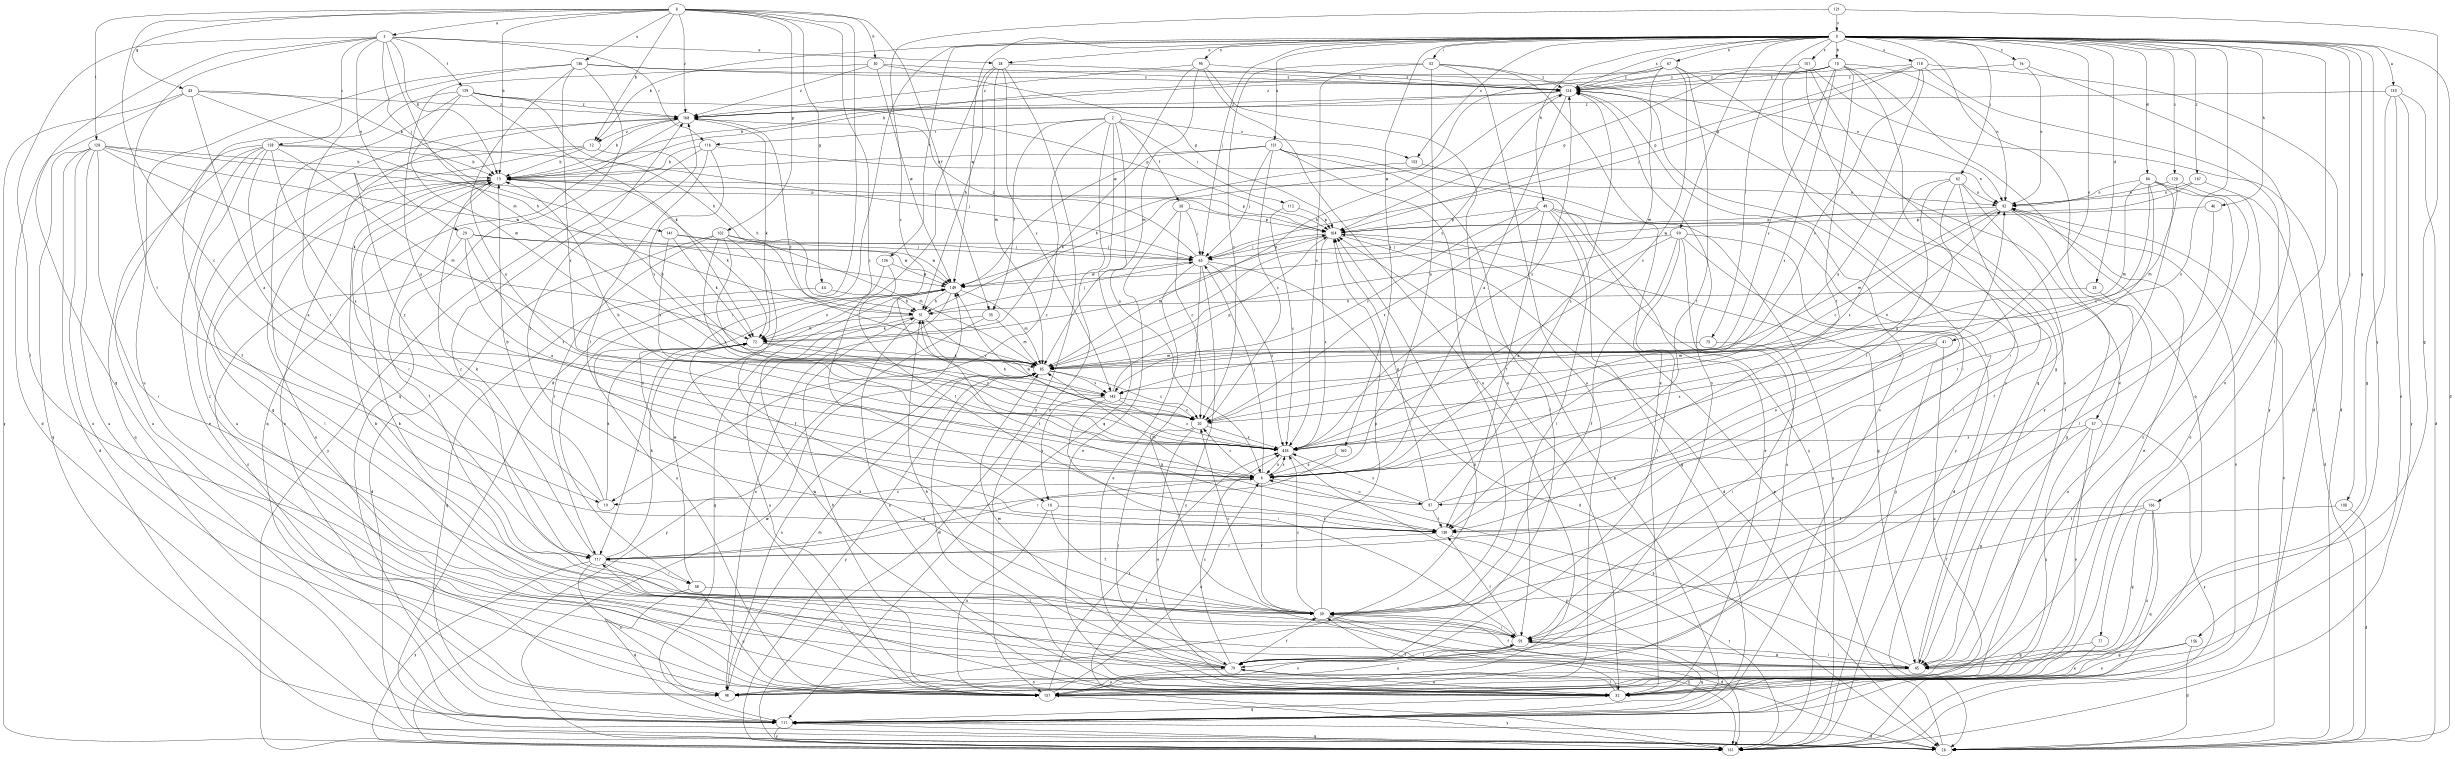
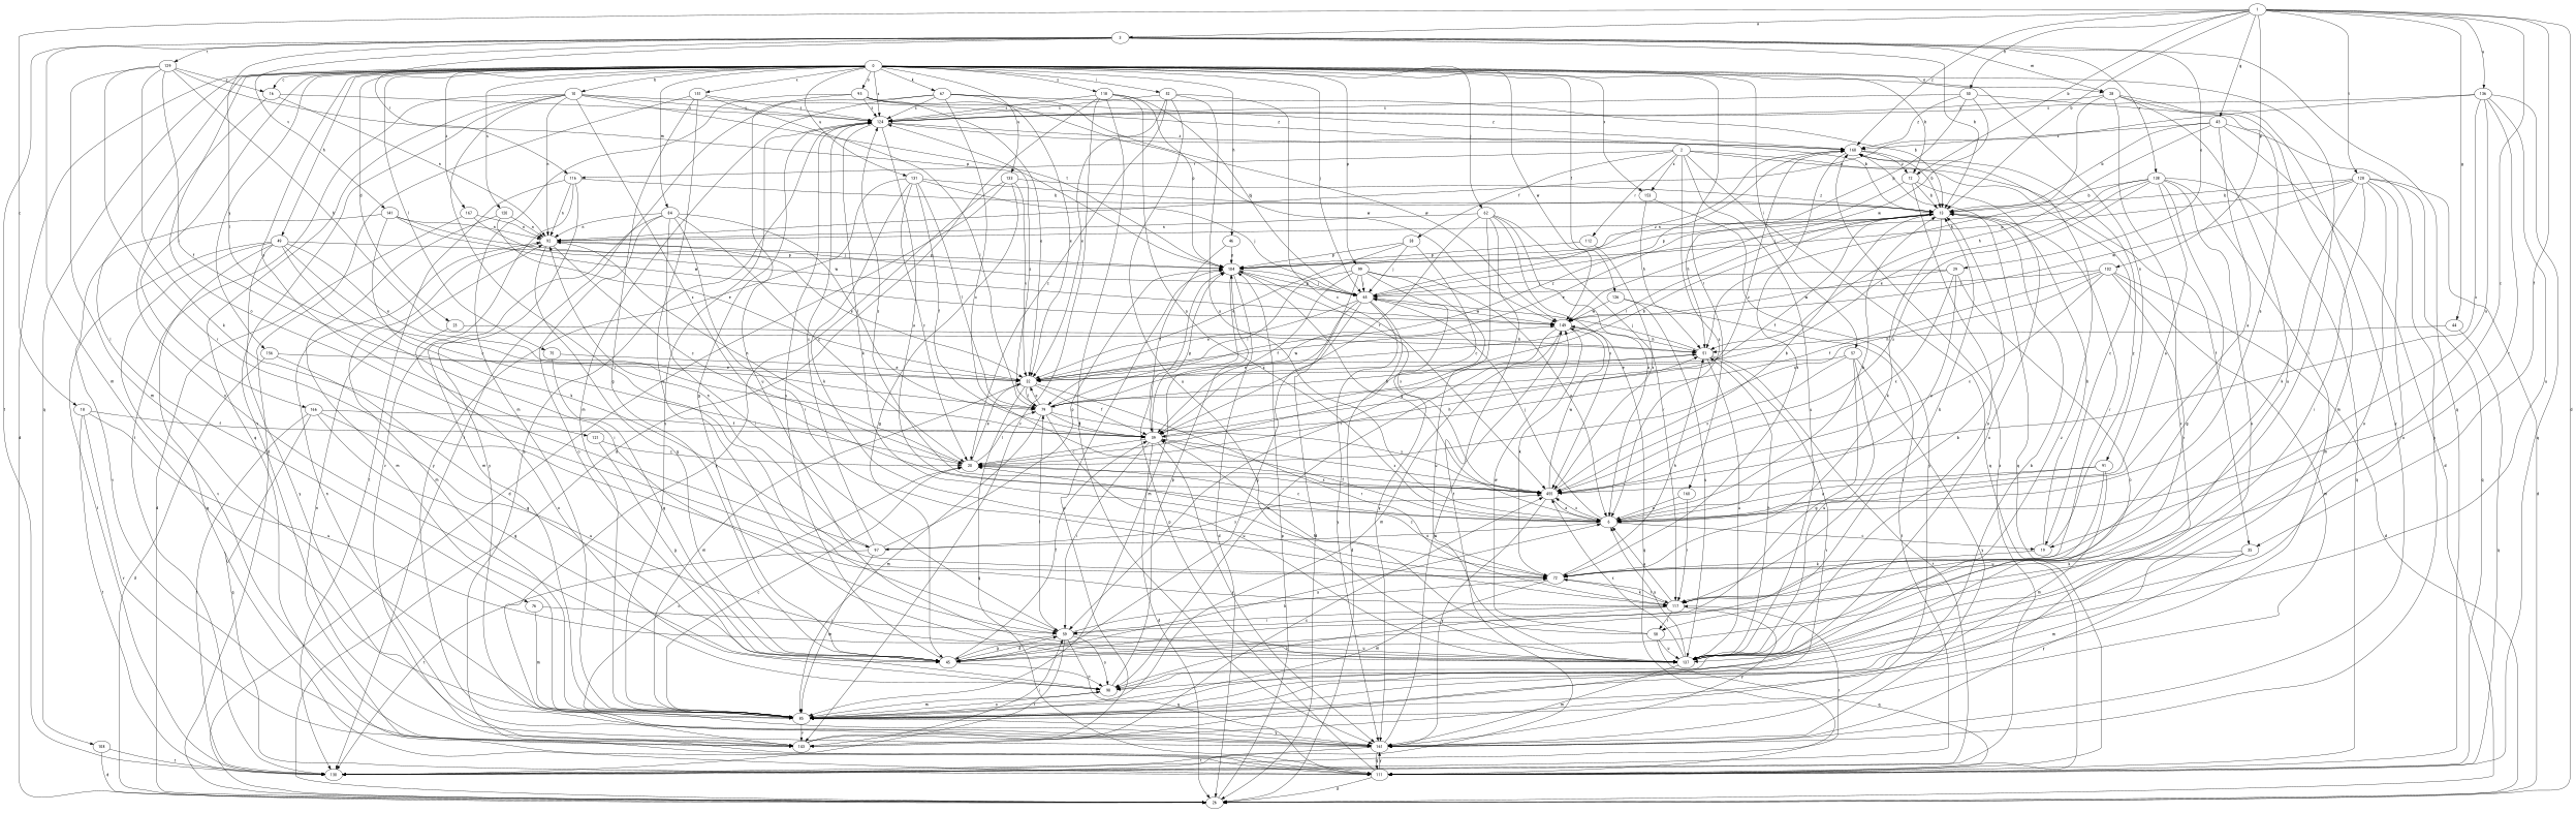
  strict digraph {
    fontname="Roboto Condensed"
    node [fontname="Roboto Condensed"]
    edge [fontname="Roboto Condensed"]
    0
    10
    12
    16
    23
    26
    28
    46
    49
    52
    57
    58
    62
    65
    67
-   76 [label=73]
-   77
+   76
+   77 [label=75]
    84
-   91 [label=41]
+   91
    95
    97
    99
    108
    118
    120
    121
    124
    126
    131
    133
    149
    151
    153
    156
    160
    166
    167
    168
    111
    130
    n41 [label=455]
    59
    92
    104
    143
    13
    137
    51
    98
    85
    161
    39
    20
    32
    6
    45
    117
    79
    72
-   1 [label=8]
+   1
    3
    18
    19
    35
    43
    44
    50
    102
    128
    136
    116
    29
    129
    138
    141
    2
    38
    112
    0 -> 10 [label=b]
    0 -> 12 [label=b]
    0 -> 16 [label=c]
    0 -> 23 [label=d]
    0 -> 26 [label=d]
    0 -> 28 [label=e]
    0 -> 46 [label=h]
    0 -> 49 [label=h]
    0 -> 52 [label=i]
    0 -> 57 [label=i]
    0 -> 58 [label=i]
    0 -> 62 [label=j]
    0 -> 65 [label=j]
    0 -> 67 [label=k]
    0 -> 76 [label=l]
    0 -> 77 [label=l]
    0 -> 84 [label=m]
    0 -> 91 [label=n]
    0 -> 95 [label=o]
    0 -> 97 [label=o]
    0 -> 99 [label=p]
    0 -> 108 [label=q]
    0 -> 118 [label=s]
    0 -> 120 [label=s]
-   121 -> 0 [label=s]
+   0 -> 121 [label=s]
    0 -> 124 [label=s]
    0 -> 126 [label=t]
    0 -> 131 [label=u]
    0 -> 133 [label=u]
    0 -> 149 [label=w]
    0 -> 151 [label=x]
    0 -> 153 [label=x]
    0 -> 156 [label=y]
-   0 -> 160 [label=y]
+   0 -> 160 [label=r]
    0 -> 166 [label=i]
    0 -> 167 [label=z]
    10 -> 124 [label=s]
    10 -> 168 [label=z]
    10 -> 111 [label=q]
    10 -> 130 [label=t]
    10 -> n41 [label=x]
    10 -> 59 [label=i]
    10 -> 92 [label=n]
-   10 -> 104 [label=p]
+   10 -> 104 [label=t]
    10 -> 143 [label=v]
    12 -> 13 [label=b]
    12 -> 137 [label=u]
    12 -> 51 [label=h]
    12 -> 98 [label=o]
    16 -> 124 [label=s]
    16 -> 92 [label=n]
    16 -> 98 [label=o]
    23 -> 51 [label=h]
    23 -> 98 [label=o]
    26 -> 104 [label=p]
    28 -> 124 [label=s]
    28 -> 143 [label=v]
    28 -> 137 [label=u]
    28 -> 51 [label=h]
    28 -> 85 [label=m]
    28 -> 161 [label=y]
    46 -> 104 [label=p]
    46 -> 39 [label=f]
    49 -> 111 [label=q]
    49 -> 130 [label=t]
    49 -> 59 [label=i]
    49 -> 104 [label=p]
    49 -> 143 [label=v]
    49 -> 161 [label=y]
-   49 -> 20 [label=x]
+   49 -> 20 [label=c]
    49 -> 32 [label=e]
    52 -> 124 [label=s]
    52 -> n41 [label=x]
    52 -> 137 [label=u]
    52 -> 20 [label=c]
    52 -> 32 [label=e]
    52 -> 6 [label=a]
    57 -> n41 [label=x]
    57 -> 137 [label=u]
    57 -> 161 [label=y]
    57 -> 32 [label=e]
    57 -> 45 [label=g]
    58 -> 149 [label=w]
    58 -> 111 [label=q]
    58 -> 137 [label=u]
    58 -> 39 [label=f]
    62 -> 130 [label=t]
    62 -> n41 [label=x]
    62 -> 59 [label=i]
    62 -> 92 [label=n]
    62 -> 39 [label=f]
    62 -> 6 [label=a]
+   62 -> 117 [label=r]
    65 -> 26 [label=d]
    65 -> 149 [label=w]
    65 -> 168 [label=z]
-   65 -> n41 [label=x]
+   65 -> 39 [label=x]
    65 -> 104 [label=p]
    65 -> 161 [label=y]
    65 -> 32 [label=e]
    65 -> 45 [label=g]
    67 -> 124 [label=s]
    67 -> 149 [label=w]
    67 -> 130 [label=t]
    67 -> n41 [label=x]
    67 -> 13 [label=b]
    67 -> 85 [label=m]
    67 -> 32 [label=e]
    76 -> 59 [label=i]
    76 -> 85 [label=m]
    77 -> 32 [label=e]
    77 -> 45 [label=g]
-   84 -> 59 [label=y]
+   84 -> 59 [label=i]
    84 -> 92 [label=n]
    84 -> 98 [label=o]
    84 -> 85 [label=m]
    84 -> 20 [label=c]
    84 -> 117 [label=r]
    84 -> 79 [label=l]
    91 -> n41 [label=x]
    91 -> 137 [label=u]
    91 -> 85 [label=m]
    91 -> 6 [label=a]
    95 -> 124 [label=s]
    95 -> 149 [label=w]
    95 -> 168 [label=z]
    95 -> 137 [label=u]
    95 -> 85 [label=m]
    95 -> 32 [label=e]
    97 -> 124 [label=s]
    97 -> 130 [label=t]
    97 -> n41 [label=x]
    97 -> 92 [label=n]
    97 -> 104 [label=p]
    97 -> 85 [label=m]
    99 -> 26 [label=d]
    99 -> 65 [label=j]
    99 -> 137 [label=u]
    99 -> 161 [label=y]
    99 -> 39 [label=f]
    99 -> 6 [label=a]
    99 -> 79 [label=l]
    108 -> 26 [label=d]
    108 -> 130 [label=t]
    118 -> 26 [label=d]
    118 -> 65 [label=j]
    118 -> 124 [label=s]
    118 -> 104 [label=p]
    118 -> 143 [label=v]
    118 -> 161 [label=y]
    118 -> 6 [label=a]
    120 -> 92 [label=n]
    120 -> 85 [label=m]
    120 -> 32 [label=e]
    121 -> 20 [label=c]
    121 -> 45 [label=g]
    124 -> 168 [label=z]
    124 -> 13 [label=b]
    124 -> 6 [label=a]
    124 -> 45 [label=g]
    124 -> 72 [label=k]
    126 -> 149 [label=w]
    126 -> 130 [label=t]
    126 -> 137 [label=u]
    131 -> 65 [label=j]
    131 -> 13 [label=b]
    131 -> 161 [label=y]
    131 -> 39 [label=f]
    131 -> 20 [label=c]
    131 -> 79 [label=l]
    131 -> 72 [label=k]
    133 -> 26 [label=d]
-   133 -> 168 [label=z]
+   133 -> 13 [label=z]
    133 -> 161 [label=y]
-   133 -> 32 [label=e]
+   133 -> 32 [label=v]
    133 -> 45 [label=g]
-   149 -> 111 [label=q]
+   111 -> 149 [label=q]
    149 -> 51 [label=h]
    149 -> 98 [label=o]
    149 -> 85 [label=m]
-   149 -> 72 [label=o]
+   149 -> 72 [label=k]
    151 -> 26 [label=d]
    151 -> 124 [label=s]
    151 -> 137 [label=u]
    151 -> 45 [label=g]
    151 -> 79 [label=l]
    153 -> 51 [label=h]
    153 -> 161 [label=y]
    156 -> 26 [label=d]
    156 -> 32 [label=e]
    156 -> 45 [label=g]
    160 -> 6 [label=a]
    160 -> 117 [label=r]
    166 -> 111 [label=q]
    166 -> 130 [label=t]
    166 -> 137 [label=u]
    166 -> 39 [label=f]
    166 -> 45 [label=g]
    167 -> 26 [label=d]
    167 -> 149 [label=w]
    167 -> 92 [label=n]
    168 -> 12 [label=z]
    168 -> 111 [label=q]
    168 -> 13 [label=b]
    168 -> 72 [label=k]
    111 -> 26 [label=d]
    111 -> 124 [label=s]
    111 -> 92 [label=n]
    111 -> 104 [label=p]
    111 -> 161 [label=y]
    130 -> 168 [label=z]
    130 -> 117 [label=r]
    n41 -> 124 [label=s]
    n41 -> 149 [label=w]
    n41 -> 13 [label=b]
    n41 -> 161 [label=y]
    n41 -> 6 [label=a]
    59 -> 111 [label=q]
    59 -> 130 [label=t]
-   137 -> 59 [label=u]
+   59 -> 137 [label=u]
    59 -> 98 [label=o]
    59 -> 45 [label=g]
    59 -> 79 [label=l]
    59 -> 72 [label=k]
    92 -> 104 [label=p]
    92 -> 85 [label=m]
    92 -> 20 [label=c]
    92 -> 32 [label=e]
    92 -> 45 [label=g]
    104 -> 26 [label=d]
    104 -> 65 [label=j]
    104 -> n41 [label=x]
    104 -> 85 [label=m]
-   104 -> 45 [label=g]
+   104 -> 6 [label=g]
    143 -> n41 [label=x]
    143 -> 59 [label=i]
    143 -> 104 [label=p]
    143 -> 20 [label=c]
    13 -> 92 [label=n]
    13 -> 104 [label=p]
    13 -> 39 [label=f]
    13 -> 32 [label=e]
    13 -> 117 [label=r]
    13 -> 79 [label=l]
    13 -> 72 [label=k]
    137 -> n41 [label=x]
    137 -> 51 [label=h]
-   137 -> 161 [label=y]
+   137 -> 161 [label=m]
    137 -> 6 [label=a]
    51 -> 65 [label=j]
    51 -> 130 [label=t]
    51 -> 143 [label=v]
    51 -> 137 [label=u]
    51 -> 32 [label=e]
    98 -> 104 [label=p]
    98 -> 85 [label=m]
    85 -> 124 [label=s]
    85 -> 168 [label=z]
    85 -> 143 [label=v]
    85 -> 13 [label=b]
    85 -> 98 [label=o]
    85 -> 161 [label=y]
    85 -> 20 [label=c]
    161 -> 149 [label=w]
    161 -> 111 [label=q]
-   130 -> 161 [label=t]
+   161 -> 130 [label=t]
    161 -> 92 [label=n]
    39 -> 26 [label=d]
    39 -> 168 [label=z]
    39 -> n41 [label=x]
    39 -> 59 [label=i]
    39 -> 104 [label=p]
    39 -> 161 [label=y]
    39 -> 20 [label=c]
    20 -> n41 [label=x]
    20 -> 92 [label=n]
    20 -> 51 [label=h]
    20 -> 32 [label=e]
    20 -> 79 [label=l]
    32 -> 149 [label=w]
    32 -> 111 [label=q]
    32 -> 85 [label=m]
    32 -> 39 [label=f]
    32 -> 117 [label=r]
    32 -> 79 [label=l]
    6 -> 65 [label=j]
    6 -> 97 [label=o]
    6 -> n41 [label=x]
+   6 -> 13 [label=b]
    6 -> 39 [label=f]
    6 -> 20 [label=c]
    6 -> 19 [label=c]
    45 -> 124 [label=s]
-   45 -> 59 [label=i]
+   45 -> 59 [label=d]
    45 -> 13 [label=b]
    45 -> 98 [label=o]
    45 -> 39 [label=f]
    45 -> 6 [label=a]
    117 -> 58 [label=r]
    117 -> 59 [label=i]
    117 -> 13 [label=b]
    117 -> 98 [label=o]
    117 -> 161 [label=y]
    117 -> 6 [label=a]
    117 -> 72 [label=k]
    79 -> 124 [label=s]
    79 -> 168 [label=z]
    79 -> n41 [label=x]
    79 -> 13 [label=b]
    79 -> 137 [label=u]
    79 -> 51 [label=h]
    79 -> 85 [label=m]
    79 -> 39 [label=f]
    79 -> 32 [label=e]
-   51 -> 72 [label=h]
-   72 -> 85 [label=k]
+   72 -> 51 [label=h]
+   72 -> 85 [label=m]
    72 -> 20 [label=c]
    72 -> 117 [label=r]
    1 -> 12 [label=b]
    1 -> 26 [label=d]
    1 -> 168 [label=z]
    1 -> 13 [label=b]
    1 -> 3 [label=a]
    1 -> 18 [label=c]
    1 -> 19 [label=c]
    1 -> 35 [label=f]
    1 -> 43 [label=g]
    1 -> 44 [label=g]
    1 -> 50 [label=h]
    1 -> 102 [label=p]
    1 -> 128 [label=t]
    1 -> 136 [label=u]
-   3 -> 28 [label=e]
+   3 -> 28 [label=m]
    3 -> 111 [label=q]
    3 -> 130 [label=t]
    3 -> 13 [label=b]
    3 -> 85 [label=m]
    3 -> 79 [label=l]
    3 -> 116 [label=r]
    3 -> 29 [label=e]
    3 -> 129 [label=t]
    3 -> 138 [label=v]
-   3 -> 141 [label=j]
+   3 -> 141 [label=v]
    18 -> 130 [label=t]
-   143 -> 18 [label=v]
+   18 -> 143 [label=v]
    18 -> 137 [label=u]
    18 -> 39 [label=f]
    19 -> 168 [label=z]
    19 -> 13 [label=b]
    19 -> 72 [label=k]
    35 -> 85 [label=m]
    35 -> 161 [label=y]
    35 -> 72 [label=k]
    43 -> 26 [label=d]
    43 -> 168 [label=z]
    43 -> 13 [label=b]
    43 -> 51 [label=h]
    43 -> 161 [label=y]
    43 -> 6 [label=a]
    44 -> 111 [label=q]
    44 -> 51 [label=h]
    50 -> 124 [label=s]
    50 -> 149 [label=w]
    50 -> 168 [label=z]
    50 -> 104 [label=p]
    50 -> 6 [label=a]
    102 -> 26 [label=d]
    102 -> 65 [label=j]
    102 -> n41 [label=x]
    102 -> 85 [label=m]
    102 -> 39 [label=f]
    102 -> 20 [label=c]
    102 -> 117 [label=r]
    128 -> 26 [label=d]
    128 -> 149 [label=w]
    128 -> 111 [label=q]
    128 -> 59 [label=i]
    128 -> 104 [label=p]
    128 -> 13 [label=b]
    128 -> 137 [label=u]
    128 -> 98 [label=o]
    128 -> 72 [label=k]
    136 -> 124 [label=s]
    136 -> 111 [label=q]
    136 -> n41 [label=x]
    136 -> 92 [label=n]
    136 -> 137 [label=u]
    136 -> 6 [label=a]
    136 -> 117 [label=r]
    116 -> 130 [label=t]
    116 -> 92 [label=n]
    116 -> 143 [label=v]
    116 -> 13 [label=b]
    116 -> 161 [label=y]
    29 -> 65 [label=j]
    29 -> 149 [label=w]
    29 -> n41 [label=x]
    29 -> 98 [label=o]
    29 -> 6 [label=a]
-   129 -> 168 [label=z]
+   129 -> 16 [label=z]
    129 -> 104 [label=p]
    129 -> 51 [label=h]
    129 -> 85 [label=m]
    129 -> 39 [label=f]
    129 -> 117 [label=r]
    129 -> 72 [label=k]
    138 -> 65 [label=j]
    138 -> 111 [label=q]
    138 -> n41 [label=x]
    138 -> 13 [label=b]
    138 -> 137 [label=u]
    138 -> 85 [label=m]
    138 -> 32 [label=e]
    138 -> 6 [label=a]
    138 -> 45 [label=g]
    141 -> 65 [label=j]
    141 -> 149 [label=w]
+   141 -> 92 [label=n]
    141 -> 143 [label=v]
    141 -> 72 [label=k]
    2 -> 153 [label=x]
    2 -> 111 [label=q]
    2 -> 137 [label=u]
    2 -> 6 [label=a]
    2 -> 19 [label=c]
    2 -> 35 [label=f]
    2 -> 116 [label=r]
    2 -> 38 [label=f]
    2 -> 112 [label=r]
    38 -> 65 [label=j]
    38 -> 104 [label=p]
    38 -> 20 [label=c]
    38 -> 32 [label=e]
    112 -> n41 [label=x]
    112 -> 104 [label=p]
  }
